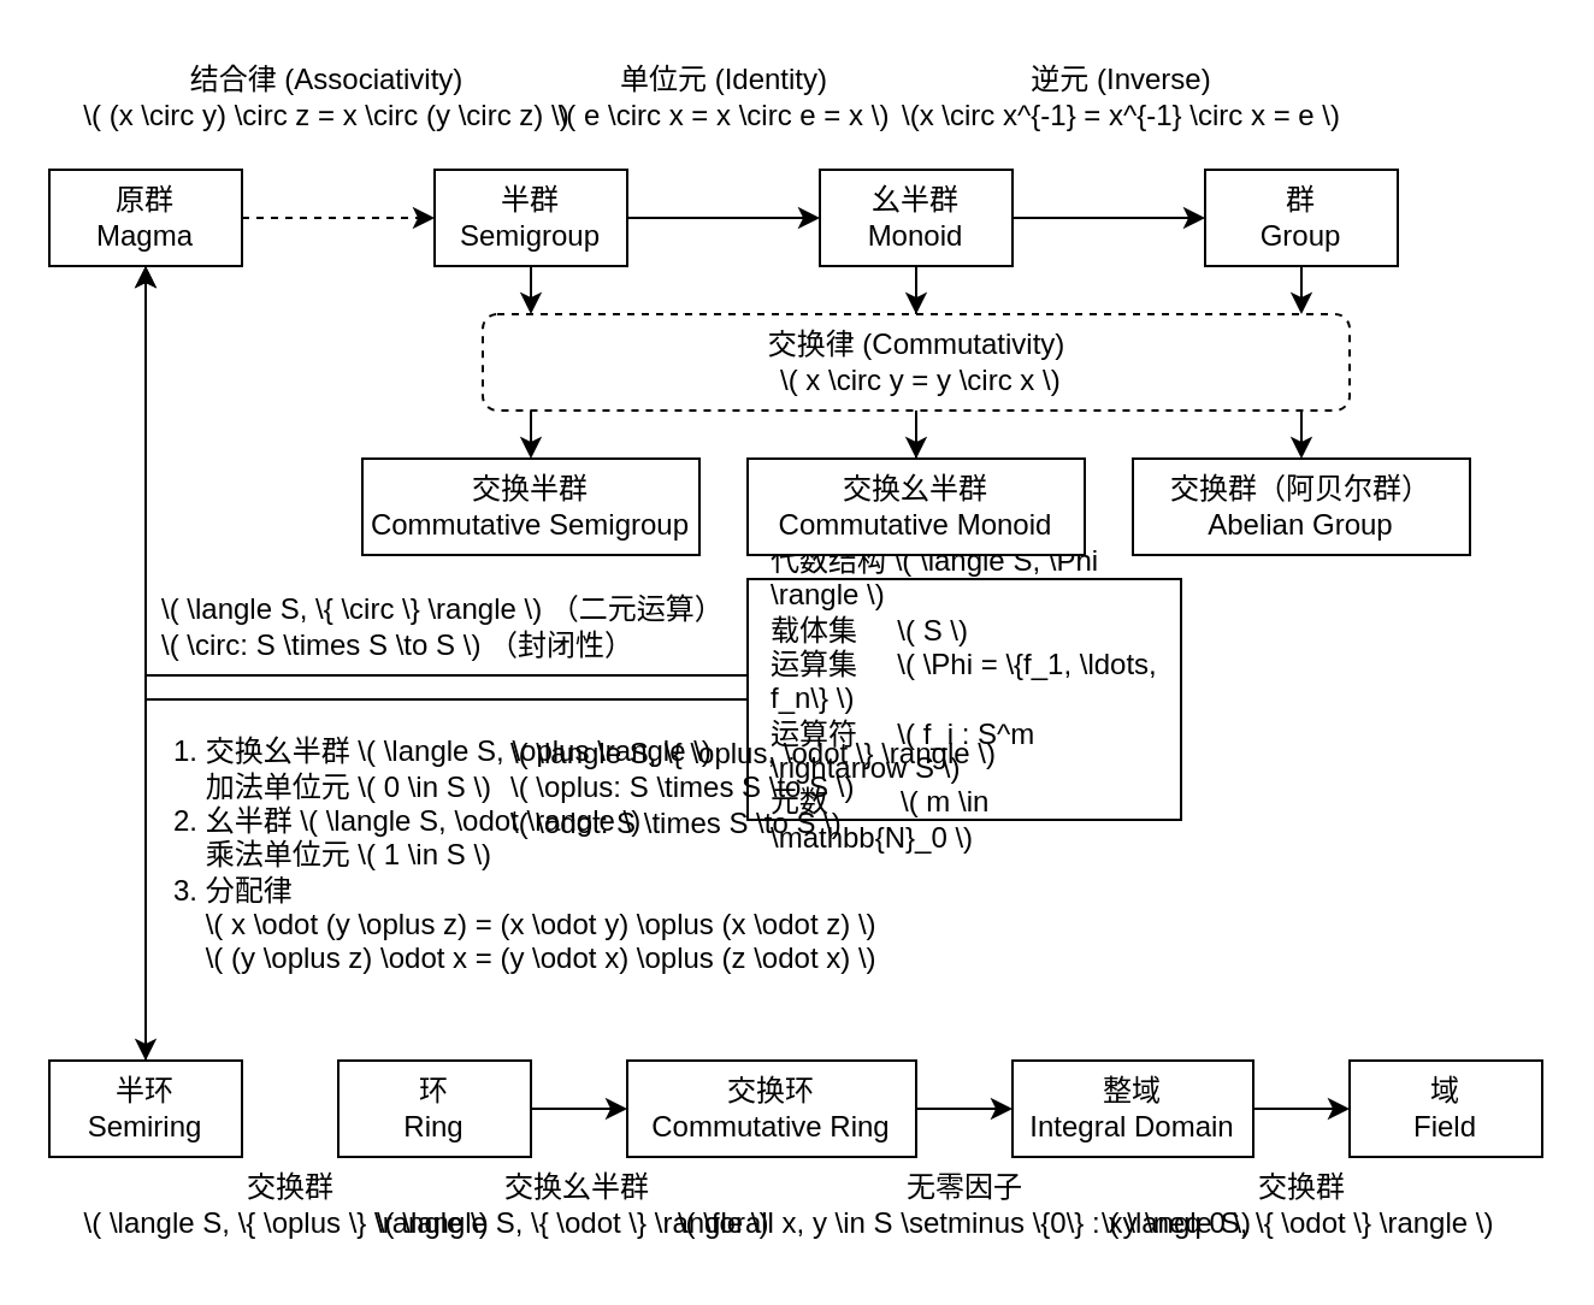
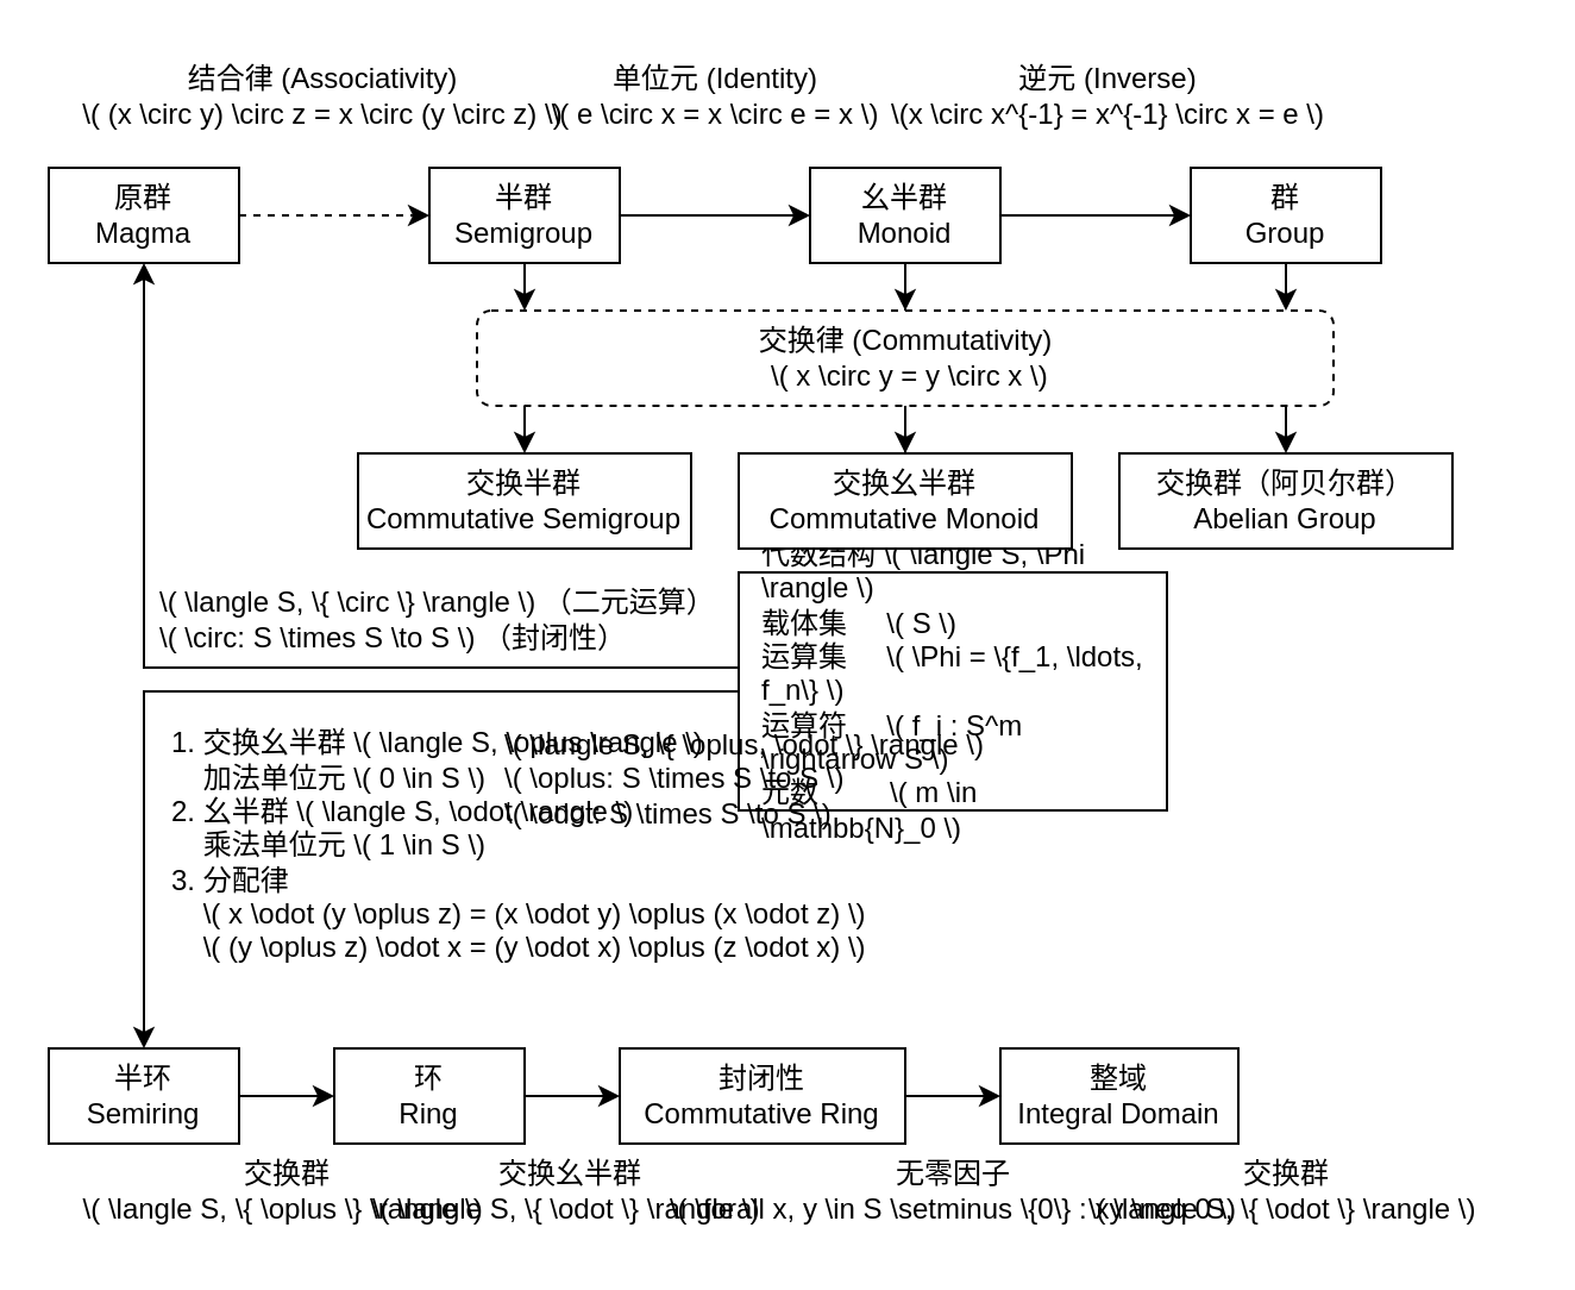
  <mxCell id="0" />
  <mxCell id="1" parent="0" />
  <mxCell id="2" style="edgeStyle=orthogonalEdgeStyle;rounded=0;orthogonalLoop=1;jettySize=auto;html=1;" edge="1" parent="1" source="5" target="25"><mxGeometry relative="1" as="geometry"><Array as="points"><mxPoint x="540" y="180" /><mxPoint x="540" y="180" /></Array></mxGeometry></mxCell>
  <mxCell id="3" style="edgeStyle=orthogonalEdgeStyle;rounded=0;orthogonalLoop=1;jettySize=auto;html=1;" edge="1" parent="1" source="5" target="23"><mxGeometry relative="1" as="geometry"><Array as="points"><mxPoint x="220" y="180" /><mxPoint x="220" y="180" /></Array></mxGeometry></mxCell>
  <mxCell id="4" style="edgeStyle=orthogonalEdgeStyle;rounded=0;orthogonalLoop=1;jettySize=auto;html=1;" edge="1" parent="1" source="5" target="24"><mxGeometry relative="1" as="geometry" /></mxCell>
  <mxCell id="5" value="" style="rounded=1;whiteSpace=wrap;html=1;dashed=1;fillColor=none;" vertex="1" parent="1"><mxGeometry x="200" y="130" width="360" height="40" as="geometry" /></mxCell>
  <mxCell id="6" style="edgeStyle=orthogonalEdgeStyle;rounded=0;orthogonalLoop=1;jettySize=auto;html=1;" edge="1" parent="1" source="8" target="10"><mxGeometry relative="1" as="geometry"><Array as="points"><mxPoint x="60" y="280" /></Array></mxGeometry></mxCell>
  <mxCell id="7" style="edgeStyle=orthogonalEdgeStyle;rounded=0;orthogonalLoop=1;jettySize=auto;html=1;" edge="1" parent="1" source="8" target="30"><mxGeometry relative="1" as="geometry" /></mxCell>
  <mxCell id="8" value="&lt;div style=&quot;font-size: 12px;&quot;&gt;&lt;div style=&quot;font-size: 12px;&quot;&gt;&lt;div style=&quot;font-size: 12px;&quot;&gt;代数结构 \( \langle S, \Phi \rangle \)&lt;/div&gt;&lt;div style=&quot;font-size: 12px;&quot;&gt;载体集&amp;nbsp; &amp;nbsp; &amp;nbsp;\( S \)&lt;/div&gt;&lt;div style=&quot;font-size: 12px;&quot;&gt;运算集&amp;nbsp; &amp;nbsp; &amp;nbsp;\( \Phi = \{f_1, \ldots, f_n\} \)&lt;/div&gt;&lt;div style=&quot;font-size: 12px;&quot;&gt;运算符&amp;nbsp; &amp;nbsp; &amp;nbsp;\( f_i : S^m \rightarrow S \)&lt;/div&gt;&lt;div style=&quot;font-size: 12px;&quot;&gt;元数&amp;nbsp; &amp;nbsp; &amp;nbsp; &amp;nbsp; &amp;nbsp;\( m \in \mathbb{N}_0 \)&lt;/div&gt;&lt;/div&gt;&lt;/div&gt;" style="whiteSpace=wrap;html=1;align=left;fontSize=12;spacing=10;horizontal=1;" vertex="1" parent="1"><mxGeometry x="310" y="240" width="180" height="100" as="geometry" /></mxCell>
  <mxCell id="9" style="edgeStyle=orthogonalEdgeStyle;rounded=0;orthogonalLoop=1;jettySize=auto;html=1;dashed=1;" edge="1" parent="1" source="10" target="13"><mxGeometry relative="1" as="geometry" /></mxCell>
  <mxCell id="10" value="原群&lt;div&gt;Magma&lt;/div&gt;" style="whiteSpace=wrap;html=1;fontFamily=Helvetica;" vertex="1" parent="1"><mxGeometry x="20" y="70" width="80" height="40" as="geometry" /></mxCell>
  <mxCell id="11" style="edgeStyle=orthogonalEdgeStyle;rounded=0;orthogonalLoop=1;jettySize=auto;html=1;" edge="1" parent="1" source="13" target="16"><mxGeometry relative="1" as="geometry" /></mxCell>
  <mxCell id="12" style="edgeStyle=orthogonalEdgeStyle;rounded=0;orthogonalLoop=1;jettySize=auto;html=1;" edge="1" parent="1" source="13" target="5"><mxGeometry relative="1" as="geometry"><Array as="points"><mxPoint x="220" y="120" /><mxPoint x="220" y="120" /></Array></mxGeometry></mxCell>
  <mxCell id="13" value="半群&lt;div&gt;Semigroup&lt;/div&gt;" style="whiteSpace=wrap;html=1;fontFamily=Helvetica;" vertex="1" parent="1"><mxGeometry x="180" y="70" width="80" height="40" as="geometry" /></mxCell>
  <mxCell id="14" style="edgeStyle=orthogonalEdgeStyle;rounded=0;orthogonalLoop=1;jettySize=auto;html=1;" edge="1" parent="1" source="16" target="18"><mxGeometry relative="1" as="geometry" /></mxCell>
  <mxCell id="15" style="edgeStyle=orthogonalEdgeStyle;rounded=0;orthogonalLoop=1;jettySize=auto;html=1;" edge="1" parent="1" source="16" target="5"><mxGeometry relative="1" as="geometry" /></mxCell>
  <mxCell id="16" value="幺半群&lt;div&gt;Monoid&lt;/div&gt;" style="whiteSpace=wrap;html=1;fontFamily=Helvetica;" vertex="1" parent="1"><mxGeometry x="340" y="70" width="80" height="40" as="geometry" /></mxCell>
  <mxCell id="17" style="edgeStyle=orthogonalEdgeStyle;rounded=0;orthogonalLoop=1;jettySize=auto;html=1;" edge="1" parent="1" source="18" target="5"><mxGeometry relative="1" as="geometry"><Array as="points"><mxPoint x="540" y="120" /><mxPoint x="540" y="120" /></Array></mxGeometry></mxCell>
  <mxCell id="18" value="群&lt;div&gt;Group&lt;/div&gt;" style="whiteSpace=wrap;html=1;fontFamily=Helvetica;" vertex="1" parent="1"><mxGeometry x="500" y="70" width="80" height="40" as="geometry" /></mxCell>
  <mxCell id="19" value="交换律 (Commutativity)&lt;div&gt;&amp;nbsp;\( x \circ y = y \circ x \)&lt;br&gt;&lt;/div&gt;" style="text;html=1;align=center;verticalAlign=middle;resizable=0;points=[];autosize=1;strokeColor=none;fillColor=none;" vertex="1" parent="1"><mxGeometry x="305" y="130" width="150" height="40" as="geometry" /></mxCell>
  <mxCell id="20" value="&lt;div&gt;单位元 (Identity)&lt;/div&gt;&lt;div&gt;\( e \circ x = x \circ e = x \)&lt;br&gt;&lt;/div&gt;" style="text;html=1;align=center;verticalAlign=middle;resizable=0;points=[];autosize=1;strokeColor=none;fillColor=none;" vertex="1" parent="1"><mxGeometry x="220" y="20" width="160" height="40" as="geometry" /></mxCell>
  <mxCell id="21" value="&lt;div&gt;&lt;div&gt;逆元 (Inverse)&lt;/div&gt;&lt;div&gt;\(x \circ x^{-1} = x^{-1} \circ x = e \)&lt;/div&gt;&lt;/div&gt;" style="text;html=1;align=center;verticalAlign=middle;resizable=0;points=[];autosize=1;strokeColor=none;fillColor=none;" vertex="1" parent="1"><mxGeometry x="360" y="20" width="210" height="40" as="geometry" /></mxCell>
  <mxCell id="22" value="&lt;div&gt;&lt;div&gt;结合律 (Associativity)&lt;/div&gt;&lt;div&gt;\( (x \circ y) \circ z = x \circ (y \circ z) \)&lt;/div&gt;&lt;/div&gt;" style="text;html=1;align=center;verticalAlign=middle;resizable=0;points=[];autosize=1;strokeColor=none;fillColor=none;" vertex="1" parent="1"><mxGeometry x="20" y="20" width="230" height="40" as="geometry" /></mxCell>
  <mxCell id="23" value="交换半群&lt;div&gt;Commutative Semigroup&lt;/div&gt;" style="whiteSpace=wrap;html=1;fontFamily=Helvetica;" vertex="1" parent="1"><mxGeometry x="150" y="190" width="140" height="40" as="geometry" /></mxCell>
  <mxCell id="24" value="交换幺半群&lt;div&gt;Commutative Monoid&lt;/div&gt;" style="whiteSpace=wrap;html=1;fontFamily=Helvetica;" vertex="1" parent="1"><mxGeometry x="310" y="190" width="140" height="40" as="geometry" /></mxCell>
  <mxCell id="25" value="交换群（阿贝尔群）&lt;div&gt;Abelian Group&lt;/div&gt;" style="whiteSpace=wrap;html=1;fontFamily=Helvetica;" vertex="1" parent="1"><mxGeometry x="470" y="190" width="140" height="40" as="geometry" /></mxCell>
  <mxCell id="26" value="&lt;div&gt;\( \langle S, \{ \circ \} \rangle \) （二元运算）&lt;/div&gt;&lt;div&gt;\( \circ: S \times S \to S \) （封闭性）&lt;/div&gt;" style="text;html=1;align=left;verticalAlign=middle;resizable=0;points=[];autosize=1;strokeColor=none;fillColor=none;" vertex="1" parent="1"><mxGeometry x="65" y="240" width="260" height="40" as="geometry" /></mxCell>
  <mxCell id="27" value="&lt;div&gt;&lt;div&gt;1. 交换幺半群 \( \langle S, \oplus \rangle \)&lt;/div&gt;&lt;div&gt;&amp;nbsp; &amp;nbsp; 加法单位元 \( 0 \in S \)&lt;/div&gt;&lt;div&gt;2. 幺半群 \( \langle S, \odot \rangle \)&lt;/div&gt;&lt;div&gt;&amp;nbsp; &amp;nbsp; 乘法单位元 \( 1 \in S \)&lt;/div&gt;&lt;div&gt;3. 分配律&lt;/div&gt;&lt;div&gt;&amp;nbsp; &amp;nbsp; \( x \odot (y \oplus z) = (x \odot y) \oplus (x \odot z) \)&lt;/div&gt;&lt;div&gt;&amp;nbsp; &amp;nbsp; \( (y \oplus z) \odot x = (y \odot x) \oplus (z \odot x) \)&lt;/div&gt;&lt;/div&gt;" style="text;html=1;align=left;verticalAlign=middle;resizable=0;points=[];autosize=1;strokeColor=none;fillColor=none;" vertex="1" parent="1"><mxGeometry x="70" y="300" width="320" height="110" as="geometry" /></mxCell>
  <mxCell id="28" value="&lt;div&gt;\( \langle S, \{ \oplus, \odot \} \rangle \)&amp;nbsp;&lt;/div&gt;&lt;div&gt;\( \oplus: S \times S \to S \)&amp;nbsp;&lt;/div&gt;&lt;div&gt;\( \odot: S \times S \to S \)&amp;nbsp;&lt;/div&gt;" style="text;html=1;align=left;verticalAlign=middle;resizable=0;points=[];autosize=1;strokeColor=none;fillColor=none;" vertex="1" parent="1"><mxGeometry x="210" y="297" width="230" height="60" as="geometry" /></mxCell>
- <mxCell id="29" style="edgeStyle=orthogonalEdgeStyle;rounded=0;orthogonalLoop=1;jettySize=auto;html=1;" edge="1" parent="1" source="30" target="10"><mxGeometry relative="1" as="geometry" /></mxCell>
+ <mxCell id="29" style="edgeStyle=orthogonalEdgeStyle;rounded=0;orthogonalLoop=1;jettySize=auto;html=1;" edge="1" parent="1" source="30" target="32"><mxGeometry relative="1" as="geometry" /></mxCell>
  <mxCell id="30" value="半环&lt;div&gt;Semiring&lt;/div&gt;" style="whiteSpace=wrap;html=1;fontFamily=Helvetica;" vertex="1" parent="1"><mxGeometry x="20" y="440" width="80" height="40" as="geometry" /></mxCell>
  <mxCell id="31" style="edgeStyle=orthogonalEdgeStyle;rounded=0;orthogonalLoop=1;jettySize=auto;html=1;" edge="1" parent="1" source="32" target="34"><mxGeometry relative="1" as="geometry" /></mxCell>
  <mxCell id="32" value="环&lt;div&gt;Ring&lt;/div&gt;" style="whiteSpace=wrap;html=1;fontFamily=Helvetica;" vertex="1" parent="1"><mxGeometry x="140" y="440" width="80" height="40" as="geometry" /></mxCell>
  <mxCell id="33" style="edgeStyle=orthogonalEdgeStyle;rounded=0;orthogonalLoop=1;jettySize=auto;html=1;" edge="1" parent="1" source="34" target="36"><mxGeometry relative="1" as="geometry" /></mxCell>
- <mxCell id="34" value="交换环&lt;div&gt;Commutative Ring&lt;/div&gt;" style="whiteSpace=wrap;html=1;fontFamily=Helvetica;" vertex="1" parent="1"><mxGeometry x="260" y="440" width="120" height="40" as="geometry" /></mxCell>
- <mxCell id="35" style="edgeStyle=orthogonalEdgeStyle;rounded=0;orthogonalLoop=1;jettySize=auto;html=1;" edge="1" parent="1" source="36" target="37"><mxGeometry relative="1" as="geometry" /></mxCell>
+ <mxCell id="34" value="封闭性&lt;div&gt;Commutative Ring&lt;/div&gt;" style="whiteSpace=wrap;html=1;fontFamily=Helvetica;" vertex="1" parent="1"><mxGeometry x="260" y="440" width="120" height="40" as="geometry" /></mxCell>
  <mxCell id="36" value="整域&lt;div&gt;Integral Domain&lt;/div&gt;" style="whiteSpace=wrap;html=1;fontFamily=Helvetica;" vertex="1" parent="1"><mxGeometry x="420" y="440" width="100" height="40" as="geometry" /></mxCell>
- <mxCell id="37" value="域&lt;div&gt;Field&lt;/div&gt;" style="whiteSpace=wrap;html=1;fontFamily=Helvetica;" vertex="1" parent="1"><mxGeometry x="560" y="440" width="80" height="40" as="geometry" /></mxCell>
  <mxCell id="38" value="&lt;div&gt;交换群&lt;/div&gt;&lt;div&gt;\( \langle S, \{ \oplus \} \rangle \)&amp;nbsp;&lt;/div&gt;" style="text;html=1;align=center;verticalAlign=middle;resizable=0;points=[];autosize=1;strokeColor=none;fillColor=none;" vertex="1" parent="1"><mxGeometry x="25" y="480" width="190" height="40" as="geometry" /></mxCell>
  <mxCell id="39" value="&lt;div&gt;&lt;span style=&quot;background-color: initial;&quot;&gt;交换幺半群&lt;/span&gt;&lt;br&gt;&lt;/div&gt;&lt;div&gt;\( \langle S, \{ \odot \} \rangle \)&amp;nbsp;&lt;/div&gt;" style="text;html=1;align=center;verticalAlign=middle;resizable=0;points=[];autosize=1;strokeColor=none;fillColor=none;" vertex="1" parent="1"><mxGeometry x="144" y="480" width="190" height="40" as="geometry" /></mxCell>
  <mxCell id="40" value="&lt;div&gt;&lt;span style=&quot;background-color: initial;&quot;&gt;无零因子&lt;/span&gt;&lt;br&gt;&lt;/div&gt;&lt;div&gt;\( \forall x, y \in S \setminus \{0\} : xy \neq 0 \)&lt;/div&gt;" style="text;html=1;align=center;verticalAlign=middle;resizable=0;points=[];autosize=1;strokeColor=none;fillColor=none;" vertex="1" parent="1"><mxGeometry x="270" y="480" width="260" height="40" as="geometry" /></mxCell>
  <mxCell id="41" value="&lt;div&gt;&lt;span style=&quot;background-color: initial;&quot;&gt;交换群&lt;/span&gt;&lt;br&gt;&lt;/div&gt;&lt;div&gt;\( \langle S, \{ \odot \} \rangle \)&amp;nbsp;&lt;/div&gt;" style="text;html=1;align=center;verticalAlign=middle;resizable=0;points=[];autosize=1;strokeColor=none;fillColor=none;" vertex="1" parent="1"><mxGeometry x="445" y="480" width="190" height="40" as="geometry" /></mxCell>
